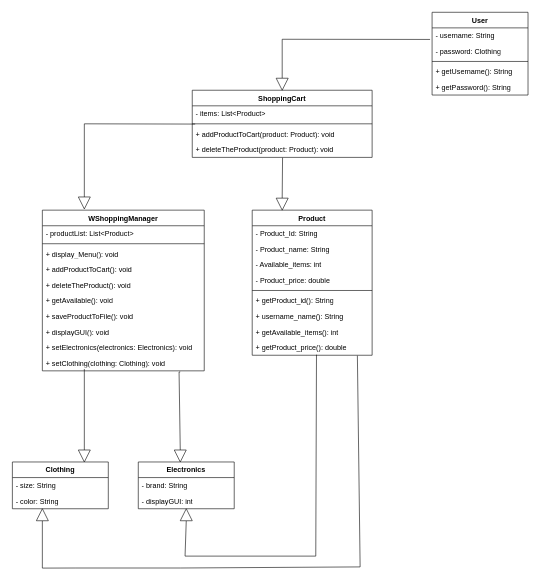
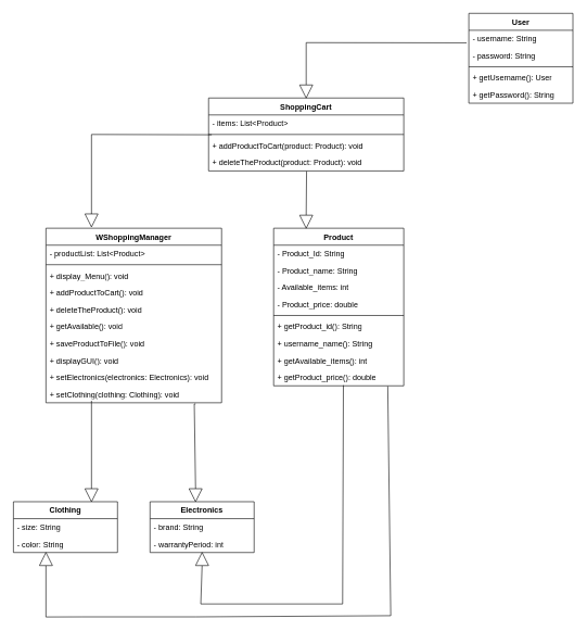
  <mxCell id="0" />
  <mxCell id="1" parent="0" />
  <mxCell id="2" value="WShoppingManager" style="swimlane;fontStyle=1;align=center;verticalAlign=top;childLayout=stackLayout;horizontal=1;startSize=26;horizontalStack=0;resizeParent=1;resizeParentMax=0;resizeLast=0;collapsible=1;marginBottom=0;whiteSpace=wrap;html=1;" vertex="1" parent="1"><mxGeometry x="70" y="350" width="270" height="268" as="geometry" /></mxCell>
  <mxCell id="3" value=" - productList: List&amp;lt;Product&amp;gt;" style="text;strokeColor=none;fillColor=none;align=left;verticalAlign=top;spacingLeft=4;spacingRight=4;overflow=hidden;rotatable=0;points=[[0,0.5],[1,0.5]];portConstraint=eastwest;whiteSpace=wrap;html=1;" vertex="1" parent="2"><mxGeometry y="26" width="270" height="26" as="geometry" /></mxCell>
  <mxCell id="4" value="" style="line;strokeWidth=1;fillColor=none;align=left;verticalAlign=middle;spacingTop=-1;spacingLeft=3;spacingRight=3;rotatable=0;labelPosition=right;points=[];portConstraint=eastwest;strokeColor=inherit;" vertex="1" parent="2"><mxGeometry y="52" width="270" height="8" as="geometry" /></mxCell>
  <mxCell id="5" value="+ display_Menu(): void" style="text;strokeColor=none;fillColor=none;align=left;verticalAlign=top;spacingLeft=4;spacingRight=4;overflow=hidden;rotatable=0;points=[[0,0.5],[1,0.5]];portConstraint=eastwest;whiteSpace=wrap;html=1;" vertex="1" parent="2"><mxGeometry y="60" width="270" height="26" as="geometry" /></mxCell>
  <mxCell id="6" value=" + addProductToCart(): void" style="text;strokeColor=none;fillColor=none;align=left;verticalAlign=top;spacingLeft=4;spacingRight=4;overflow=hidden;rotatable=0;points=[[0,0.5],[1,0.5]];portConstraint=eastwest;whiteSpace=wrap;html=1;" vertex="1" parent="2"><mxGeometry y="86" width="270" height="26" as="geometry" /></mxCell>
  <mxCell id="7" value=" + deleteTheProduct(): void" style="text;strokeColor=none;fillColor=none;align=left;verticalAlign=top;spacingLeft=4;spacingRight=4;overflow=hidden;rotatable=0;points=[[0,0.5],[1,0.5]];portConstraint=eastwest;whiteSpace=wrap;html=1;" vertex="1" parent="2"><mxGeometry y="112" width="270" height="26" as="geometry" /></mxCell>
  <mxCell id="8" value="+ getAvailable(): void" style="text;strokeColor=none;fillColor=none;align=left;verticalAlign=top;spacingLeft=4;spacingRight=4;overflow=hidden;rotatable=0;points=[[0,0.5],[1,0.5]];portConstraint=eastwest;whiteSpace=wrap;html=1;" vertex="1" parent="2"><mxGeometry y="138" width="270" height="26" as="geometry" /></mxCell>
  <mxCell id="9" value=" + saveProductToFile(): void" style="text;strokeColor=none;fillColor=none;align=left;verticalAlign=top;spacingLeft=4;spacingRight=4;overflow=hidden;rotatable=0;points=[[0,0.5],[1,0.5]];portConstraint=eastwest;whiteSpace=wrap;html=1;" vertex="1" parent="2"><mxGeometry y="164" width="270" height="26" as="geometry" /></mxCell>
  <mxCell id="10" value="+ displayGUI(): void" style="text;strokeColor=none;fillColor=none;align=left;verticalAlign=top;spacingLeft=4;spacingRight=4;overflow=hidden;rotatable=0;points=[[0,0.5],[1,0.5]];portConstraint=eastwest;whiteSpace=wrap;html=1;" vertex="1" parent="2"><mxGeometry y="190" width="270" height="26" as="geometry" /></mxCell>
  <mxCell id="11" value=" + setElectronics(electronics: Electronics): void" style="text;strokeColor=none;fillColor=none;align=left;verticalAlign=top;spacingLeft=4;spacingRight=4;overflow=hidden;rotatable=0;points=[[0,0.5],[1,0.5]];portConstraint=eastwest;whiteSpace=wrap;html=1;" vertex="1" parent="2"><mxGeometry y="216" width="270" height="26" as="geometry" /></mxCell>
  <mxCell id="12" value="+ setClothing(clothing: Clothing): void" style="text;strokeColor=none;fillColor=none;align=left;verticalAlign=top;spacingLeft=4;spacingRight=4;overflow=hidden;rotatable=0;points=[[0,0.5],[1,0.5]];portConstraint=eastwest;whiteSpace=wrap;html=1;" vertex="1" parent="2"><mxGeometry y="242" width="270" height="26" as="geometry" /></mxCell>
  <mxCell id="13" value="ShoppingCart" style="swimlane;fontStyle=1;align=center;verticalAlign=top;childLayout=stackLayout;horizontal=1;startSize=26;horizontalStack=0;resizeParent=1;resizeParentMax=0;resizeLast=0;collapsible=1;marginBottom=0;whiteSpace=wrap;html=1;" vertex="1" parent="1"><mxGeometry x="320" y="150" width="300" height="112" as="geometry" /></mxCell>
  <mxCell id="14" value="- items: List&amp;lt;Product&amp;gt;" style="text;strokeColor=none;fillColor=none;align=left;verticalAlign=top;spacingLeft=4;spacingRight=4;overflow=hidden;rotatable=0;points=[[0,0.5],[1,0.5]];portConstraint=eastwest;whiteSpace=wrap;html=1;" vertex="1" parent="13"><mxGeometry y="26" width="300" height="26" as="geometry" /></mxCell>
  <mxCell id="15" value="" style="line;strokeWidth=1;fillColor=none;align=left;verticalAlign=middle;spacingTop=-1;spacingLeft=3;spacingRight=3;rotatable=0;labelPosition=right;points=[];portConstraint=eastwest;strokeColor=inherit;" vertex="1" parent="13"><mxGeometry y="52" width="300" height="8" as="geometry" /></mxCell>
  <mxCell id="16" value=" + addProductToCart(product: Product): void" style="text;strokeColor=none;fillColor=none;align=left;verticalAlign=top;spacingLeft=4;spacingRight=4;overflow=hidden;rotatable=0;points=[[0,0.5],[1,0.5]];portConstraint=eastwest;whiteSpace=wrap;html=1;" vertex="1" parent="13"><mxGeometry y="60" width="300" height="26" as="geometry" /></mxCell>
  <mxCell id="17" value="+ deleteTheProduct(product: Product): void" style="text;strokeColor=none;fillColor=none;align=left;verticalAlign=top;spacingLeft=4;spacingRight=4;overflow=hidden;rotatable=0;points=[[0,0.5],[1,0.5]];portConstraint=eastwest;whiteSpace=wrap;html=1;" vertex="1" parent="13"><mxGeometry y="86" width="300" height="26" as="geometry" /></mxCell>
  <mxCell id="18" value="User" style="swimlane;fontStyle=1;align=center;verticalAlign=top;childLayout=stackLayout;horizontal=1;startSize=26;horizontalStack=0;resizeParent=1;resizeParentMax=0;resizeLast=0;collapsible=1;marginBottom=0;whiteSpace=wrap;html=1;" vertex="1" parent="1"><mxGeometry x="720" y="20" width="160" height="138" as="geometry" /></mxCell>
  <mxCell id="19" value="- username: String" style="text;strokeColor=none;fillColor=none;align=left;verticalAlign=top;spacingLeft=4;spacingRight=4;overflow=hidden;rotatable=0;points=[[0,0.5],[1,0.5]];portConstraint=eastwest;whiteSpace=wrap;html=1;" vertex="1" parent="18"><mxGeometry y="26" width="160" height="26" as="geometry" /></mxCell>
- <mxCell id="20" value="- password: Clothing" style="text;strokeColor=none;fillColor=none;align=left;verticalAlign=top;spacingLeft=4;spacingRight=4;overflow=hidden;rotatable=0;points=[[0,0.5],[1,0.5]];portConstraint=eastwest;whiteSpace=wrap;html=1;" vertex="1" parent="18"><mxGeometry y="52" width="160" height="26" as="geometry" /></mxCell>
+ <mxCell id="20" value="- password: String" style="text;strokeColor=none;fillColor=none;align=left;verticalAlign=top;spacingLeft=4;spacingRight=4;overflow=hidden;rotatable=0;points=[[0,0.5],[1,0.5]];portConstraint=eastwest;whiteSpace=wrap;html=1;" vertex="1" parent="18"><mxGeometry y="52" width="160" height="26" as="geometry" /></mxCell>
  <mxCell id="21" value="" style="line;strokeWidth=1;fillColor=none;align=left;verticalAlign=middle;spacingTop=-1;spacingLeft=3;spacingRight=3;rotatable=0;labelPosition=right;points=[];portConstraint=eastwest;strokeColor=inherit;" vertex="1" parent="18"><mxGeometry y="78" width="160" height="8" as="geometry" /></mxCell>
- <mxCell id="22" value="+ getUsername(): String" style="text;strokeColor=none;fillColor=none;align=left;verticalAlign=top;spacingLeft=4;spacingRight=4;overflow=hidden;rotatable=0;points=[[0,0.5],[1,0.5]];portConstraint=eastwest;whiteSpace=wrap;html=1;" vertex="1" parent="18"><mxGeometry y="86" width="160" height="26" as="geometry" /></mxCell>
+ <mxCell id="22" value="+ getUsername(): User" style="text;strokeColor=none;fillColor=none;align=left;verticalAlign=top;spacingLeft=4;spacingRight=4;overflow=hidden;rotatable=0;points=[[0,0.5],[1,0.5]];portConstraint=eastwest;whiteSpace=wrap;html=1;" vertex="1" parent="18"><mxGeometry y="86" width="160" height="26" as="geometry" /></mxCell>
  <mxCell id="23" value="+ getPassword(): String" style="text;strokeColor=none;fillColor=none;align=left;verticalAlign=top;spacingLeft=4;spacingRight=4;overflow=hidden;rotatable=0;points=[[0,0.5],[1,0.5]];portConstraint=eastwest;whiteSpace=wrap;html=1;" vertex="1" parent="18"><mxGeometry y="112" width="160" height="26" as="geometry" /></mxCell>
  <mxCell id="24" value="Clothing" style="swimlane;fontStyle=1;align=center;verticalAlign=top;childLayout=stackLayout;horizontal=1;startSize=26;horizontalStack=0;resizeParent=1;resizeParentMax=0;resizeLast=0;collapsible=1;marginBottom=0;whiteSpace=wrap;html=1;" vertex="1" parent="1"><mxGeometry x="20" y="770" width="160" height="78" as="geometry" /></mxCell>
  <mxCell id="25" value="- size: String" style="text;strokeColor=none;fillColor=none;align=left;verticalAlign=top;spacingLeft=4;spacingRight=4;overflow=hidden;rotatable=0;points=[[0,0.5],[1,0.5]];portConstraint=eastwest;whiteSpace=wrap;html=1;" vertex="1" parent="24"><mxGeometry y="26" width="160" height="26" as="geometry" /></mxCell>
  <mxCell id="26" value="- color: String" style="text;strokeColor=none;fillColor=none;align=left;verticalAlign=top;spacingLeft=4;spacingRight=4;overflow=hidden;rotatable=0;points=[[0,0.5],[1,0.5]];portConstraint=eastwest;whiteSpace=wrap;html=1;" vertex="1" parent="24"><mxGeometry y="52" width="160" height="26" as="geometry" /></mxCell>
  <mxCell id="27" value="Electronics" style="swimlane;fontStyle=1;align=center;verticalAlign=top;childLayout=stackLayout;horizontal=1;startSize=26;horizontalStack=0;resizeParent=1;resizeParentMax=0;resizeLast=0;collapsible=1;marginBottom=0;whiteSpace=wrap;html=1;" vertex="1" parent="1"><mxGeometry x="230" y="770" width="160" height="78" as="geometry" /></mxCell>
  <mxCell id="28" value="- brand: String" style="text;strokeColor=none;fillColor=none;align=left;verticalAlign=top;spacingLeft=4;spacingRight=4;overflow=hidden;rotatable=0;points=[[0,0.5],[1,0.5]];portConstraint=eastwest;whiteSpace=wrap;html=1;" vertex="1" parent="27"><mxGeometry y="26" width="160" height="26" as="geometry" /></mxCell>
- <mxCell id="29" value="- displayGUI: int" style="text;strokeColor=none;fillColor=none;align=left;verticalAlign=top;spacingLeft=4;spacingRight=4;overflow=hidden;rotatable=0;points=[[0,0.5],[1,0.5]];portConstraint=eastwest;whiteSpace=wrap;html=1;" vertex="1" parent="27"><mxGeometry y="52" width="160" height="26" as="geometry" /></mxCell>
+ <mxCell id="29" value="- warrantyPeriod: int" style="text;strokeColor=none;fillColor=none;align=left;verticalAlign=top;spacingLeft=4;spacingRight=4;overflow=hidden;rotatable=0;points=[[0,0.5],[1,0.5]];portConstraint=eastwest;whiteSpace=wrap;html=1;" vertex="1" parent="27"><mxGeometry y="52" width="160" height="26" as="geometry" /></mxCell>
  <mxCell id="30" value="Product" style="swimlane;fontStyle=1;align=center;verticalAlign=top;childLayout=stackLayout;horizontal=1;startSize=26;horizontalStack=0;resizeParent=1;resizeParentMax=0;resizeLast=0;collapsible=1;marginBottom=0;whiteSpace=wrap;html=1;" vertex="1" parent="1"><mxGeometry x="420" y="350" width="200" height="242" as="geometry" /></mxCell>
  <mxCell id="31" value=" - Product_Id: String" style="text;strokeColor=none;fillColor=none;align=left;verticalAlign=top;spacingLeft=4;spacingRight=4;overflow=hidden;rotatable=0;points=[[0,0.5],[1,0.5]];portConstraint=eastwest;whiteSpace=wrap;html=1;" vertex="1" parent="30"><mxGeometry y="26" width="200" height="26" as="geometry" /></mxCell>
  <mxCell id="32" value="- Product_name: String" style="text;strokeColor=none;fillColor=none;align=left;verticalAlign=top;spacingLeft=4;spacingRight=4;overflow=hidden;rotatable=0;points=[[0,0.5],[1,0.5]];portConstraint=eastwest;whiteSpace=wrap;html=1;" vertex="1" parent="30"><mxGeometry y="52" width="200" height="26" as="geometry" /></mxCell>
  <mxCell id="33" value=" - Available_items: int" style="text;strokeColor=none;fillColor=none;align=left;verticalAlign=top;spacingLeft=4;spacingRight=4;overflow=hidden;rotatable=0;points=[[0,0.5],[1,0.5]];portConstraint=eastwest;whiteSpace=wrap;html=1;" vertex="1" parent="30"><mxGeometry y="78" width="200" height="26" as="geometry" /></mxCell>
  <mxCell id="34" value="- Product_price: double" style="text;strokeColor=none;fillColor=none;align=left;verticalAlign=top;spacingLeft=4;spacingRight=4;overflow=hidden;rotatable=0;points=[[0,0.5],[1,0.5]];portConstraint=eastwest;whiteSpace=wrap;html=1;" vertex="1" parent="30"><mxGeometry y="104" width="200" height="26" as="geometry" /></mxCell>
  <mxCell id="35" value="" style="line;strokeWidth=1;fillColor=none;align=left;verticalAlign=middle;spacingTop=-1;spacingLeft=3;spacingRight=3;rotatable=0;labelPosition=right;points=[];portConstraint=eastwest;strokeColor=inherit;" vertex="1" parent="30"><mxGeometry y="130" width="200" height="8" as="geometry" /></mxCell>
  <mxCell id="36" value=" + getProduct_id(): String" style="text;strokeColor=none;fillColor=none;align=left;verticalAlign=top;spacingLeft=4;spacingRight=4;overflow=hidden;rotatable=0;points=[[0,0.5],[1,0.5]];portConstraint=eastwest;whiteSpace=wrap;html=1;" vertex="1" parent="30"><mxGeometry y="138" width="200" height="26" as="geometry" /></mxCell>
  <mxCell id="37" value="  + username_name(): String&lt;br/&gt;&lt;br/&gt;" style="text;strokeColor=none;fillColor=none;align=left;verticalAlign=top;spacingLeft=4;spacingRight=4;overflow=hidden;rotatable=0;points=[[0,0.5],[1,0.5]];portConstraint=eastwest;whiteSpace=wrap;html=1;" vertex="1" parent="30"><mxGeometry y="164" width="200" height="26" as="geometry" /></mxCell>
  <mxCell id="38" value="  + getAvailable_items(): int&lt;br/&gt;&lt;br/&gt;" style="text;strokeColor=none;fillColor=none;align=left;verticalAlign=top;spacingLeft=4;spacingRight=4;overflow=hidden;rotatable=0;points=[[0,0.5],[1,0.5]];portConstraint=eastwest;whiteSpace=wrap;html=1;" vertex="1" parent="30"><mxGeometry y="190" width="200" height="26" as="geometry" /></mxCell>
  <mxCell id="39" value="+ getProduct_price(): double" style="text;strokeColor=none;fillColor=none;align=left;verticalAlign=top;spacingLeft=4;spacingRight=4;overflow=hidden;rotatable=0;points=[[0,0.5],[1,0.5]];portConstraint=eastwest;whiteSpace=wrap;html=1;" vertex="1" parent="30"><mxGeometry y="216" width="200" height="26" as="geometry" /></mxCell>
  <mxCell id="40" value="" style="endArrow=none;html=1;rounded=0;" edge="1" parent="1"><mxGeometry width="50" height="50" relative="1" as="geometry"><mxPoint x="140" y="750" as="sourcePoint" /><mxPoint x="140" y="615" as="targetPoint" /></mxGeometry></mxCell>
  <mxCell id="41" value="" style="endArrow=none;html=1;rounded=0;exitX=0;exitY=0.5;exitDx=0;exitDy=0;entryX=0.536;entryY=0.963;entryDx=0;entryDy=0;entryPerimeter=0;" edge="1" parent="1" source="42" target="39"><mxGeometry width="50" height="50" relative="1" as="geometry"><mxPoint x="308.22" y="904.06" as="sourcePoint" /><mxPoint x="526" y="600" as="targetPoint" /><Array as="points"><mxPoint x="308" y="927" /><mxPoint x="526" y="927" /></Array></mxGeometry></mxCell>
  <mxCell id="42" value="" style="triangle;whiteSpace=wrap;html=1;rotation=-90;" vertex="1" parent="1"><mxGeometry x="300" y="848" width="20" height="20" as="geometry" /></mxCell>
  <mxCell id="43" value="" style="endArrow=none;html=1;rounded=0;entryX=0.877;entryY=1.025;entryDx=0;entryDy=0;entryPerimeter=0;exitX=0;exitY=0.5;exitDx=0;exitDy=0;" edge="1" parent="1" source="44" target="39"><mxGeometry width="50" height="50" relative="1" as="geometry"><mxPoint x="70" y="913" as="sourcePoint" /><mxPoint x="595.4" y="596.61" as="targetPoint" /><Array as="points"><mxPoint x="70" y="947" /><mxPoint x="126" y="946.84" /><mxPoint x="300" y="946.84" /><mxPoint x="600" y="945" /></Array></mxGeometry></mxCell>
  <mxCell id="44" value="" style="triangle;whiteSpace=wrap;html=1;rotation=-90;" vertex="1" parent="1"><mxGeometry x="60" y="848" width="20" height="20" as="geometry" /></mxCell>
  <mxCell id="45" value="" style="endArrow=none;html=1;rounded=0;entryX=0.502;entryY=1.022;entryDx=0;entryDy=0;entryPerimeter=0;exitX=0;exitY=0.5;exitDx=0;exitDy=0;" edge="1" parent="1" source="46" target="17"><mxGeometry width="50" height="50" relative="1" as="geometry"><mxPoint x="468" y="320" as="sourcePoint" /><mxPoint x="400" y="275" as="targetPoint" /></mxGeometry></mxCell>
  <mxCell id="46" value="" style="triangle;whiteSpace=wrap;html=1;rotation=90;" vertex="1" parent="1"><mxGeometry x="460" y="330" width="20" height="20" as="geometry" /></mxCell>
  <mxCell id="47" value="" style="endArrow=none;html=1;rounded=0;exitX=0.688;exitY=-0.023;exitDx=0;exitDy=0;exitPerimeter=0;entryX=0.016;entryY=1.17;entryDx=0;entryDy=0;entryPerimeter=0;" edge="1" parent="1" target="14"><mxGeometry width="50" height="50" relative="1" as="geometry"><mxPoint x="140" y="346" as="sourcePoint" /><mxPoint x="138" y="236" as="targetPoint" /><Array as="points"><mxPoint x="140" y="206" /></Array></mxGeometry></mxCell>
  <mxCell id="48" value="" style="triangle;whiteSpace=wrap;html=1;rotation=90;" vertex="1" parent="1"><mxGeometry x="130" y="328" width="20" height="20" as="geometry" /></mxCell>
  <mxCell id="49" value="" style="endArrow=none;html=1;rounded=0;entryX=0.859;entryY=1.068;entryDx=0;entryDy=0;entryPerimeter=0;exitX=0;exitY=0.5;exitDx=0;exitDy=0;" edge="1" parent="1" source="50"><mxGeometry width="50" height="50" relative="1" as="geometry"><mxPoint x="300" y="740" as="sourcePoint" /><mxPoint x="299.93" y="619.768" as="targetPoint" /><Array as="points"><mxPoint x="298" y="620" /></Array></mxGeometry></mxCell>
  <mxCell id="50" value="" style="triangle;whiteSpace=wrap;html=1;rotation=90;" vertex="1" parent="1"><mxGeometry x="290" y="750" width="20" height="20" as="geometry" /></mxCell>
  <mxCell id="51" value="" style="endArrow=none;html=1;rounded=0;exitX=0.75;exitY=0;exitDx=0;exitDy=0;" edge="1" parent="1" source="24" target="52"><mxGeometry width="50" height="50" relative="1" as="geometry"><mxPoint x="140" y="810" as="sourcePoint" /><mxPoint x="140" y="620" as="targetPoint" /></mxGeometry></mxCell>
  <mxCell id="52" value="" style="triangle;whiteSpace=wrap;html=1;rotation=90;" vertex="1" parent="1"><mxGeometry x="130" y="750" width="20" height="20" as="geometry" /></mxCell>
  <mxCell id="53" value="" style="endArrow=none;html=1;rounded=0;entryX=-0.021;entryY=-0.258;entryDx=0;entryDy=0;entryPerimeter=0;" edge="1" parent="1" target="20"><mxGeometry width="50" height="50" relative="1" as="geometry"><mxPoint x="470" y="130" as="sourcePoint" /><mxPoint x="642.54" y="-150.002" as="targetPoint" /><Array as="points"><mxPoint x="470" y="65" /></Array></mxGeometry></mxCell>
  <mxCell id="54" value="" style="triangle;whiteSpace=wrap;html=1;rotation=90;" vertex="1" parent="1"><mxGeometry x="460" y="129.96" width="19.95" height="20.04" as="geometry" /></mxCell>
